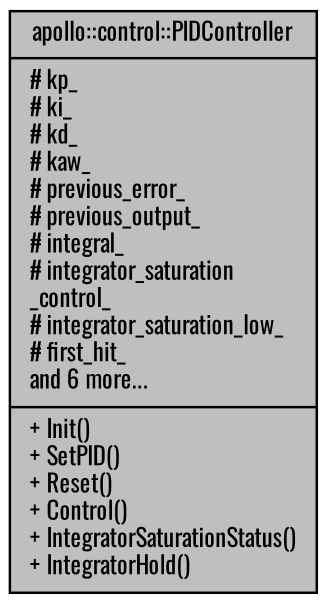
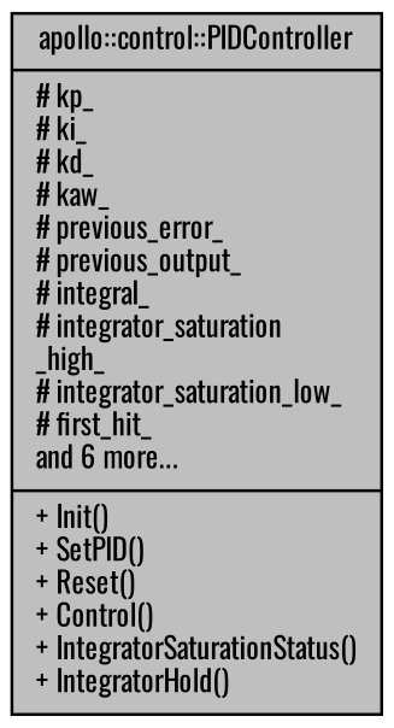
  digraph {
    fontname=Oswald
-   n1 [color=black fillcolor=grey75 fontcolor=black fontname=Oswald fontsize=10 height=0.2 label="{apollo::control::PIDController\n|# kp_\l# ki_\l# kd_\l# kaw_\l# previous_error_\l# previous_output_\l# integral_\l# integrator_saturation\l_control_\l# integrator_saturation_low_\l# first_hit_\land 6 more...\l|+ Init()\l+ SetPID()\l+ Reset()\l+ Control()\l+ IntegratorSaturationStatus()\l+ IntegratorHold()\l}" shape=record style=filled width=0.4]
+   n1 [color=black fillcolor=grey75 fontcolor=black fontname=Oswald fontsize=10 height=0.2 label="{apollo::control::PIDController\n|# kp_\l# ki_\l# kd_\l# kaw_\l# previous_error_\l# previous_output_\l# integral_\l# integrator_saturation\l_high_\l# integrator_saturation_low_\l# first_hit_\land 6 more...\l|+ Init()\l+ SetPID()\l+ Reset()\l+ Control()\l+ IntegratorSaturationStatus()\l+ IntegratorHold()\l}" shape=record style=filled width=0.4]
  }
